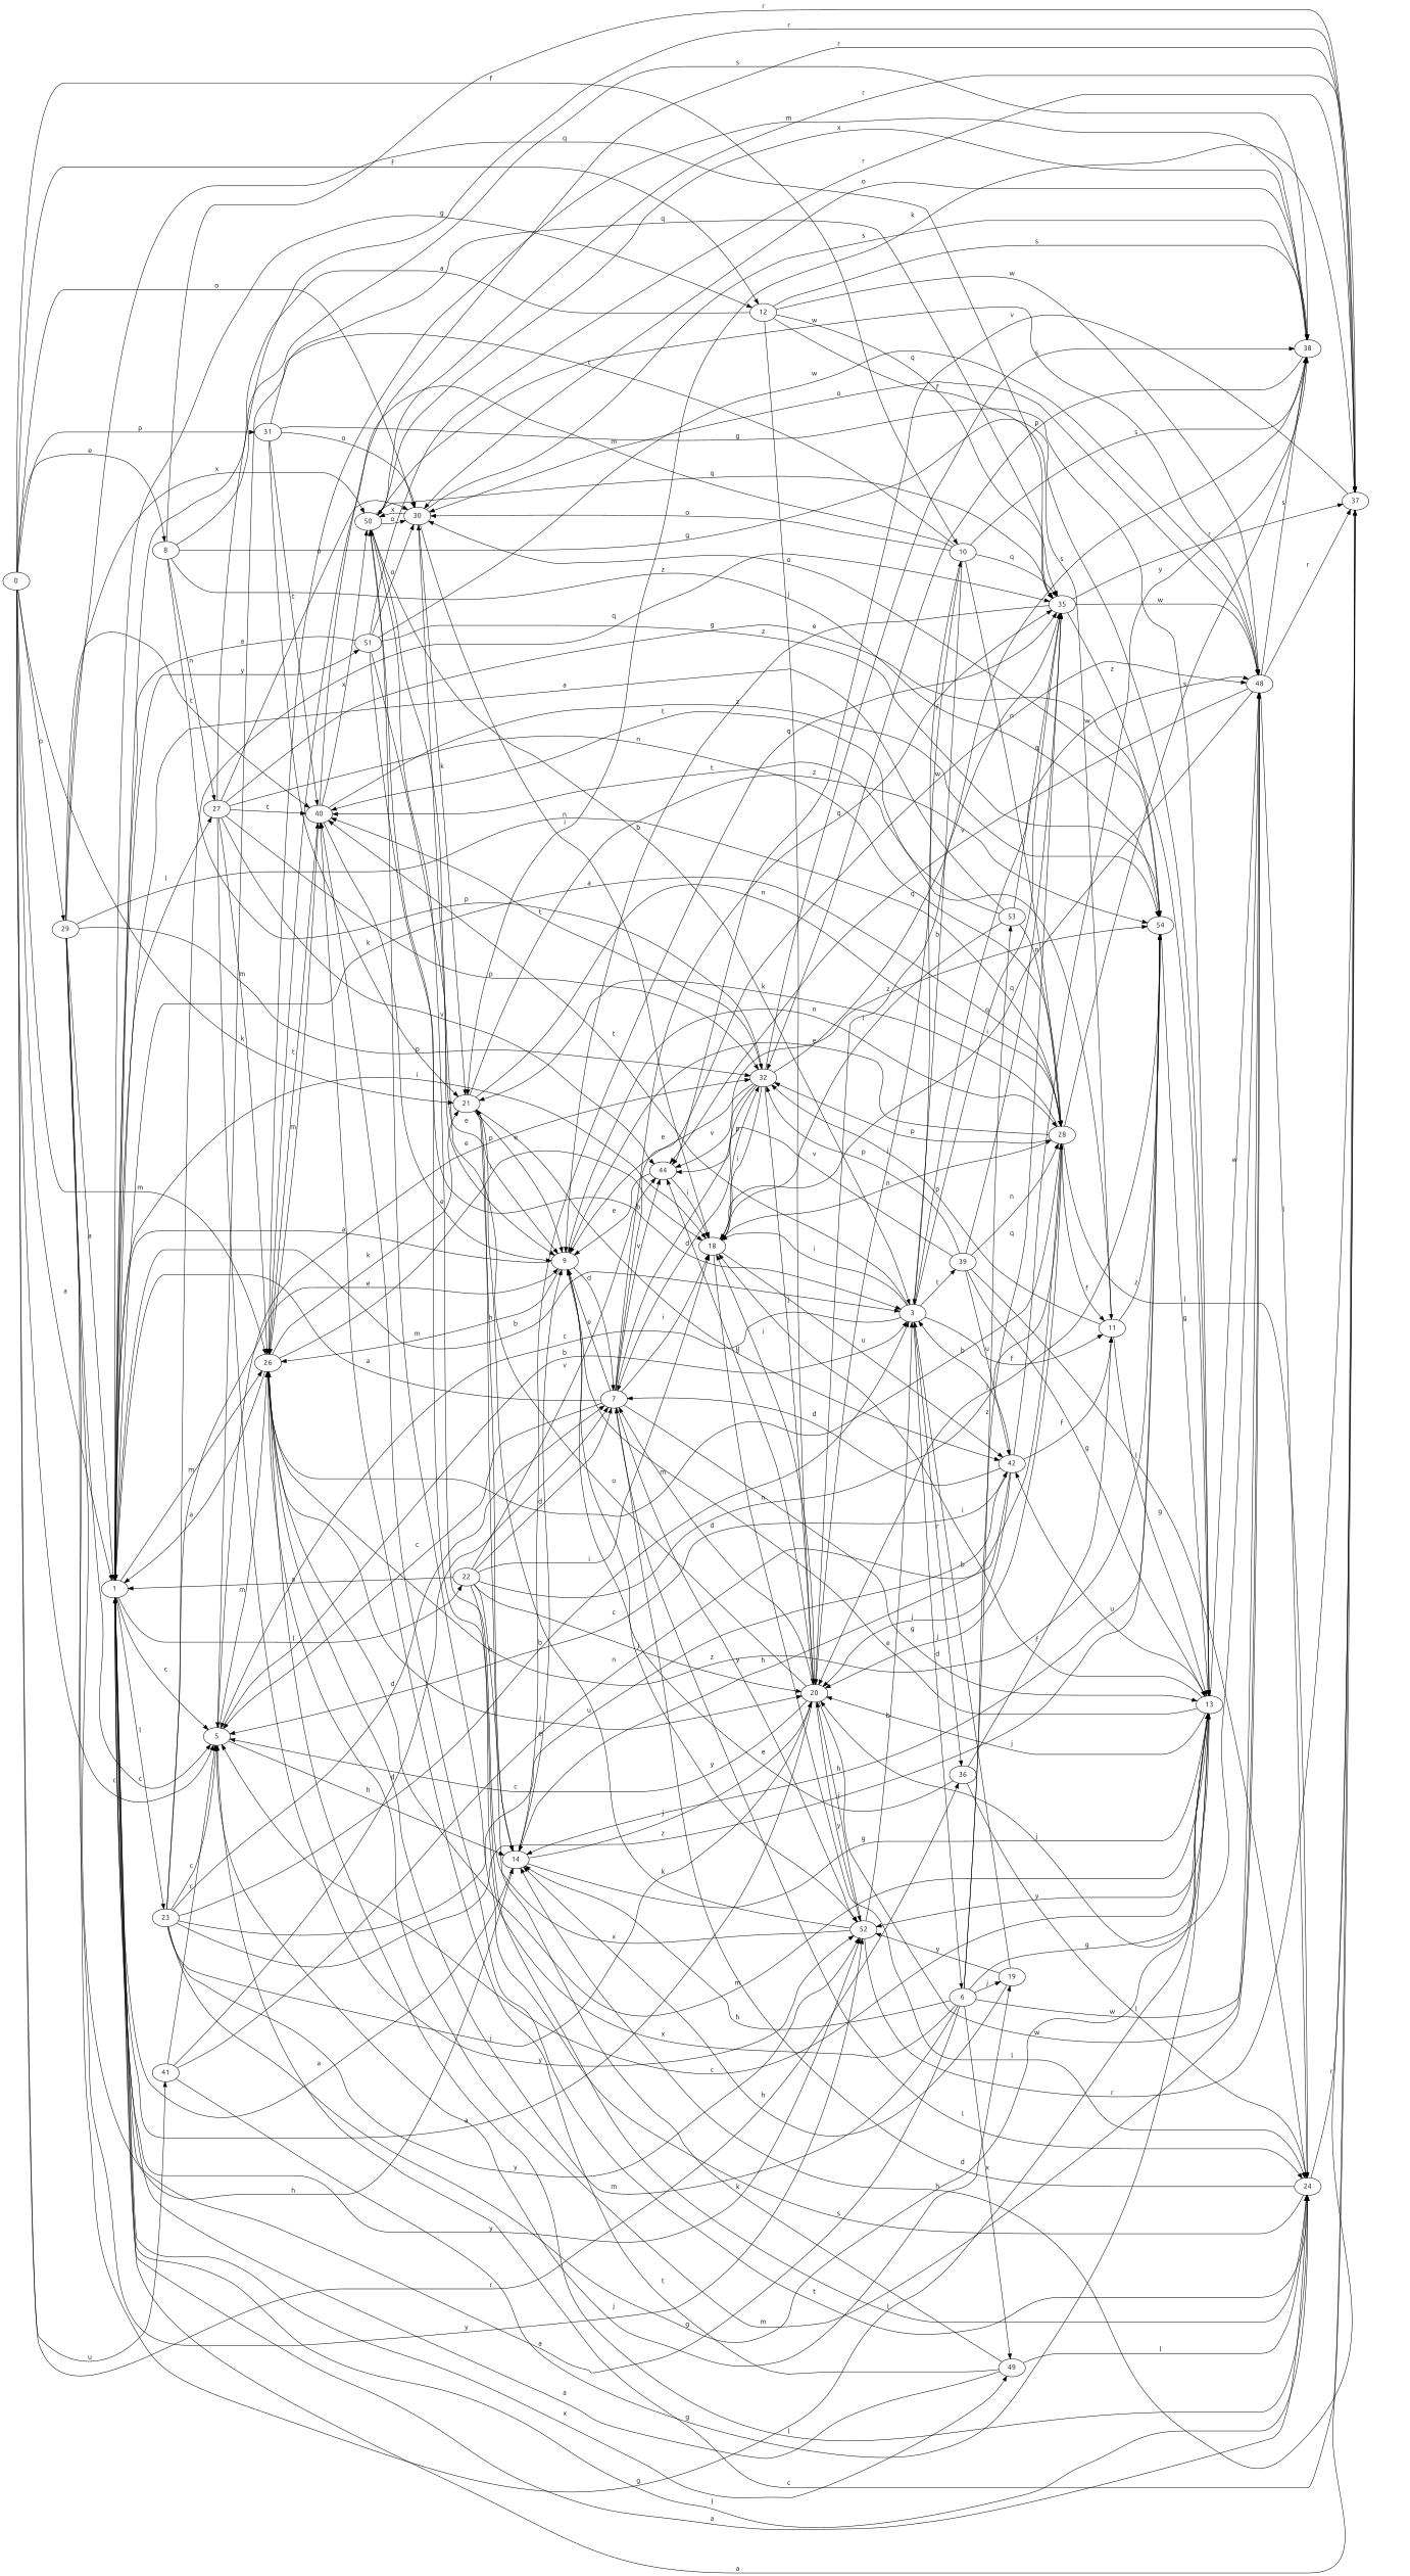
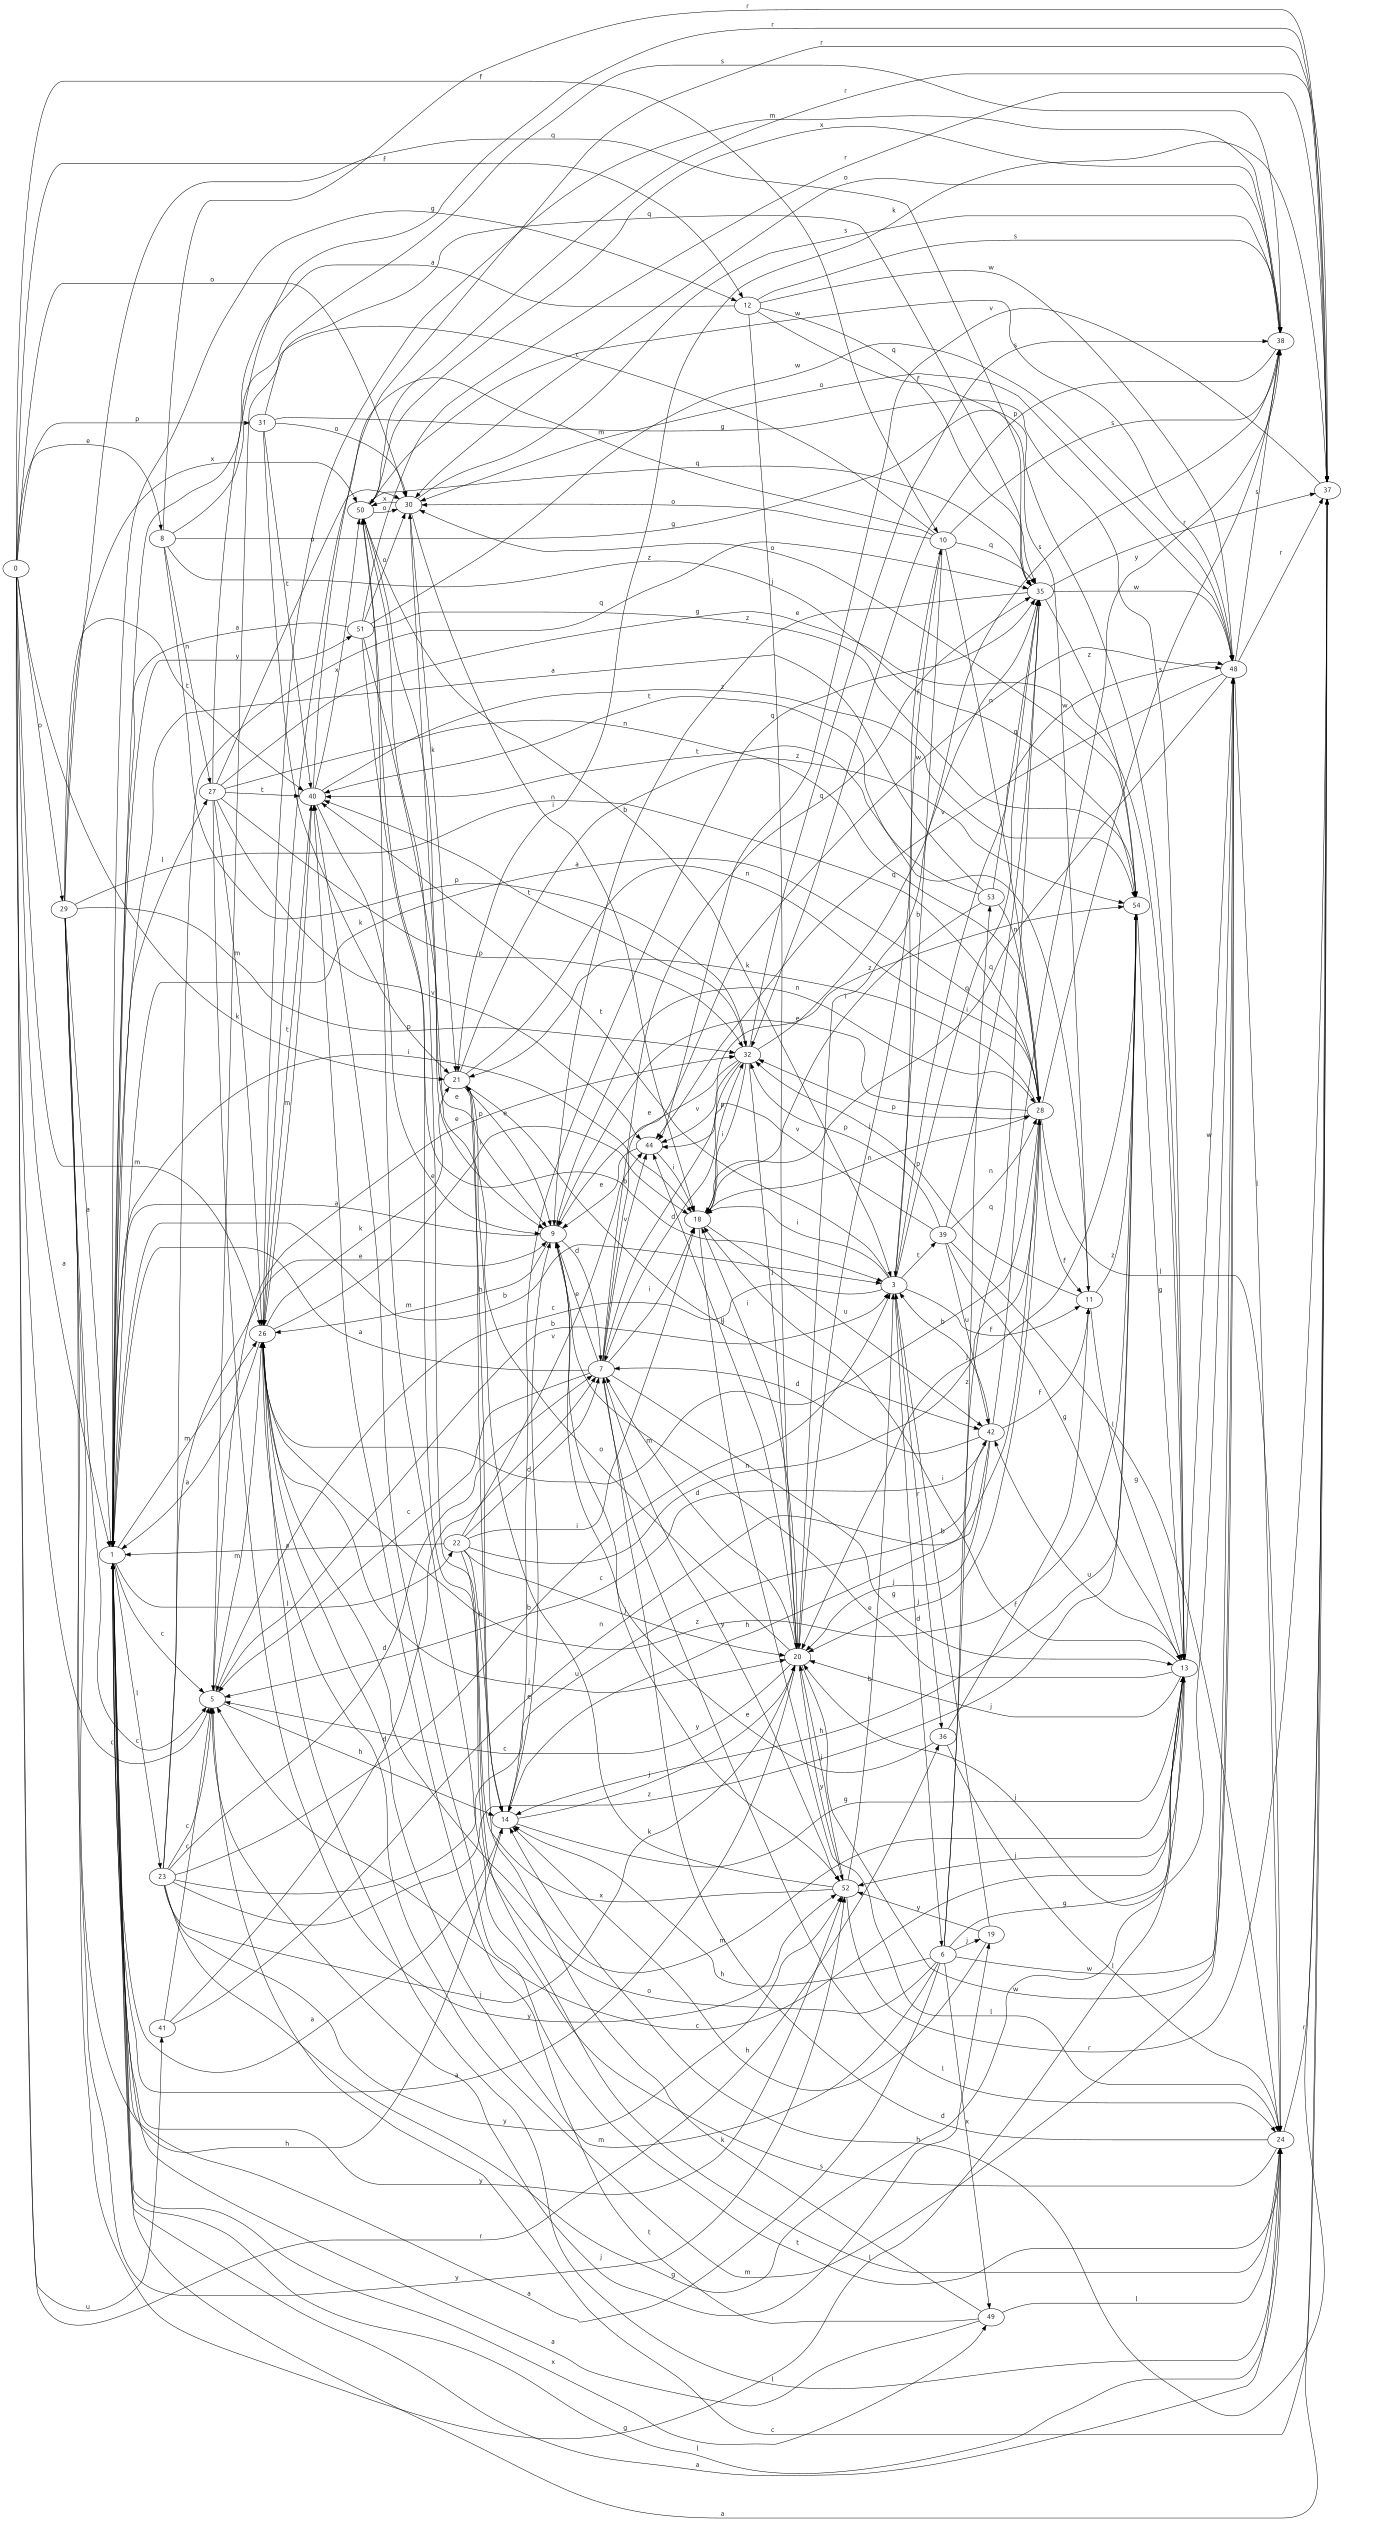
  strict digraph {
    fontname=Ubuntu
    rankdir=LR
    node [fontname=Ubuntu]
    edge [fontname=Ubuntu]
    0
    1
    5
    8
    10
    12
    21
    26
    29
    30
    31
    36
    41
    3
    18
    22
    23
    24
    27
    49
    51
    52
    14
    19
    32
    13
    54
    37
    38
    35
    28
    20
    11
    48
    9
    42
    40
    50
    7
    6
    39
    44
    53
    0 -> 1 [label=a]
    0 -> 5 [label=c]
    0 -> 8 [label=e]
    0 -> 10 [label=f]
    0 -> 12 [label=f]
    0 -> 21 [label=k]
    0 -> 26 [label=m]
    0 -> 29 [label=o]
    0 -> 30 [label=o]
    0 -> 31 [label=p]
    0 -> 36 [label=r]
    0 -> 41 [label=u]
    1 -> 5 [label=c]
    1 -> 12 [label=g]
    1 -> 26 [label=m]
    1 -> 3 [label=b]
    1 -> 18 [label=i]
    1 -> 22 [label=l]
    1 -> 23 [label=l]
    1 -> 24 [label=l]
    1 -> 27 [label=l]
    1 -> 49 [label=x]
    1 -> 51 [label=y]
    1 -> 52 [label=y]
    5 -> 26 [label=m]
    5 -> 3 [label=b]
    5 -> 14 [label=h]
    5 -> 19 [label=j]
    5 -> 32 [label=p]
    8 -> 27 [label=n]
    8 -> 32 [label=p]
    8 -> 13 [label=g]
    8 -> 54 [label=z]
    8 -> 37 [label=r]
    8 -> 38 [label=s]
    10 -> 5 [label=c]
    10 -> 26 [label=m]
    10 -> 30 [label=o]
    10 -> 3 [label=b]
    10 -> 38 [label=s]
    10 -> 35 [label=q]
    10 -> 28 [label=n]
    10 -> 20 [label=j]
    12 -> 1 [label=a]
    12 -> 38 [label=s]
    12 -> 35 [label=q]
    12 -> 20 [label=j]
    12 -> 11 [label=f]
    12 -> 48 [label=w]
    21 -> 14 [label=h]
    21 -> 54 [label=z]
    21 -> 28 [label=n]
    21 -> 9 [label=e]
    21 -> 42 [label=u]
    26 -> 1 [label=a]
    26 -> 21 [label=k]
    26 -> 18 [label=i]
    26 -> 24 [label=l]
    26 -> 54 [label=z]
    26 -> 20 [label=j]
    26 -> 40 [label=t]
    29 -> 1 [label=a]
    29 -> 5 [label=c]
    29 -> 52 [label=y]
    29 -> 14 [label=h]
    29 -> 32 [label=p]
    29 -> 13 [label=g]
    29 -> 35 [label=q]
    29 -> 28 [label=n]
    29 -> 40 [label=t]
    29 -> 50 [label=x]
    30 -> 21 [label=k]
    30 -> 18 [label=i]
    30 -> 38 [label=s]
    30 -> 50 [label=x]
    31 -> 21 [label=k]
    31 -> 30 [label=o]
    31 -> 13 [label=g]
    31 -> 35 [label=q]
    31 -> 40 [label=t]
    36 -> 24 [label=l]
    36 -> 11 [label=f]
    36 -> 9 [label=e]
    41 -> 5 [label=c]
-   41 -> 13 [label=g]
    41 -> 28 [label=n]
    41 -> 7 [label=d]
    3 -> 5 [label=c]
    3 -> 10 [label=f]
    3 -> 36 [label=r]
    3 -> 18 [label=i]
    3 -> 35 [label=q]
    3 -> 11 [label=f]
    3 -> 48 [label=w]
    3 -> 40 [label=t]
    3 -> 6 [label=d]
    3 -> 39 [label=t]
    18 -> 24 [label=l]
    18 -> 32 [label=p]
    18 -> 28 [label=n]
    18 -> 42 [label=u]
    22 -> 1 [label=a]
    22 -> 18 [label=i]
    22 -> 24 [label=l]
    22 -> 14 [label=h]
    22 -> 28 [label=n]
    22 -> 20 [label=j]
    22 -> 7 [label=d]
    22 -> 44 [label=v]
    23 -> 5 [label=c]
    23 -> 3 [label=b]
    23 -> 52 [label=y]
    23 -> 13 [label=g]
    23 -> 54 [label=z]
    23 -> 35 [label=q]
    23 -> 20 [label=j]
    23 -> 9 [label=e]
    23 -> 42 [label=u]
    23 -> 7 [label=d]
    24 -> 1 [label=a]
    24 -> 37 [label=r]
    24 -> 40 [label=t]
    24 -> 50 [label=s]
    24 -> 7 [label=d]
    27 -> 26 [label=m]
    27 -> 30 [label=o]
    27 -> 52 [label=y]
    27 -> 32 [label=p]
    27 -> 13 [label=g]
    27 -> 37 [label=r]
    27 -> 28 [label=n]
    27 -> 40 [label=t]
    27 -> 44 [label=v]
    49 -> 1 [label=a]
    49 -> 21 [label=k]
    49 -> 24 [label=l]
    49 -> 40 [label=t]
    51 -> 1 [label=a]
    51 -> 30 [label=o]
    51 -> 3 [label=b]
    51 -> 54 [label=z]
    51 -> 37 [label=r]
    51 -> 48 [label=w]
    51 -> 9 [label=e]
    52 -> 21 [label=k]
    52 -> 3 [label=b]
    52 -> 37 [label=r]
    52 -> 20 [label=j]
    52 -> 50 [label=x]
    14 -> 1 [label=a]
    14 -> 13 [label=g]
    14 -> 35 [label=q]
    14 -> 20 [label=j]
    14 -> 9 [label=e]
    19 -> 3 [label=b]
    19 -> 52 [label=y]
    19 -> 14 [label=h]
    32 -> 18 [label=i]
    32 -> 38 [label=s]
    32 -> 35 [label=q]
    32 -> 20 [label=j]
    32 -> 9 [label=e]
    32 -> 40 [label=t]
    32 -> 7 [label=d]
    32 -> 44 [label=v]
    13 -> 5 [label=c]
    13 -> 26 [label=m]
    13 -> 18 [label=i]
-   13 -> 52 [label=y]
+   13 -> 52 [label=j]
    13 -> 20 [label=j]
    13 -> 48 [label=w]
    13 -> 9 [label=e]
    13 -> 42 [label=u]
    54 -> 30 [label=o]
    54 -> 14 [label=h]
    54 -> 13 [label=g]
    54 -> 20 [label=j]
    37 -> 1 [label=a]
    37 -> 5 [label=c]
    37 -> 21 [label=k]
    37 -> 14 [label=h]
    37 -> 44 [label=v]
    38 -> 26 [label=m]
    38 -> 30 [label=o]
    38 -> 32 [label=p]
    38 -> 50 [label=x]
    35 -> 54 [label=z]
    35 -> 37 [label=r]
    35 -> 48 [label=w]
    35 -> 9 [label=e]
    28 -> 1 [label=a]
    28 -> 21 [label=k]
    28 -> 26 [label=m]
    28 -> 24 [label=l]
    28 -> 32 [label=p]
    28 -> 38 [label=s]
    28 -> 20 [label=j]
    28 -> 11 [label=f]
    28 -> 9 [label=e]
    20 -> 1 [label=a]
    20 -> 5 [label=c]
    20 -> 30 [label=o]
    20 -> 18 [label=i]
    20 -> 52 [label=y]
    20 -> 38 [label=s]
    20 -> 48 [label=w]
    20 -> 7 [label=d]
    20 -> 44 [label=v]
    11 -> 32 [label=p]
    11 -> 13 [label=g]
    11 -> 54 [label=z]
    11 -> 40 [label=t]
    48 -> 26 [label=m]
    48 -> 30 [label=o]
    48 -> 18 [label=i]
    48 -> 24 [label=l]
    48 -> 37 [label=r]
    48 -> 38 [label=s]
    48 -> 20 [label=j]
    48 -> 44 [label=v]
    9 -> 1 [label=a]
    9 -> 26 [label=m]
    9 -> 52 [label=y]
    9 -> 28 [label=n]
    9 -> 7 [label=d]
    42 -> 5 [label=c]
    42 -> 3 [label=b]
    42 -> 14 [label=h]
    42 -> 38 [label=y]
    42 -> 20 [label=j]
    42 -> 11 [label=f]
    42 -> 7 [label=d]
    40 -> 26 [label=m]
    40 -> 54 [label=z]
    40 -> 37 [label=r]
    40 -> 9 [label=e]
    40 -> 50 [label=x]
    50 -> 30 [label=o]
    50 -> 3 [label=b]
    50 -> 37 [label=r]
    50 -> 35 [label=q]
    50 -> 48 [label=w]
    50 -> 9 [label=e]
    7 -> 1 [label=a]
    7 -> 5 [label=c]
    7 -> 18 [label=i]
    7 -> 24 [label=l]
    7 -> 52 [label=y]
    7 -> 13 [label=g]
    7 -> 54 [label=z]
    7 -> 35 [label=q]
    7 -> 48 [label=w]
    7 -> 9 [label=e]
    7 -> 44 [label=v]
    6 -> 1 [label=a]
    6 -> 26 [label=m]
    6 -> 49 [label=x]
    6 -> 14 [label=h]
    6 -> 19 [label=j]
    6 -> 13 [label=g]
    6 -> 35 [label=q]
    6 -> 48 [label=w]
-   6 -> 50 [label=x]
+   6 -> 50 [label=o]
    6 -> 53 [label=z]
    39 -> 24 [label=l]
    39 -> 32 [label=p]
    39 -> 13 [label=g]
    39 -> 35 [label=q]
    39 -> 28 [label=n]
    39 -> 42 [label=u]
    39 -> 44 [label=v]
    44 -> 18 [label=i]
    44 -> 9 [label=e]
    53 -> 1 [label=a]
    53 -> 18 [label=i]
    53 -> 35 [label=q]
    53 -> 28 [label=n]
    53 -> 40 [label=t]
  }
